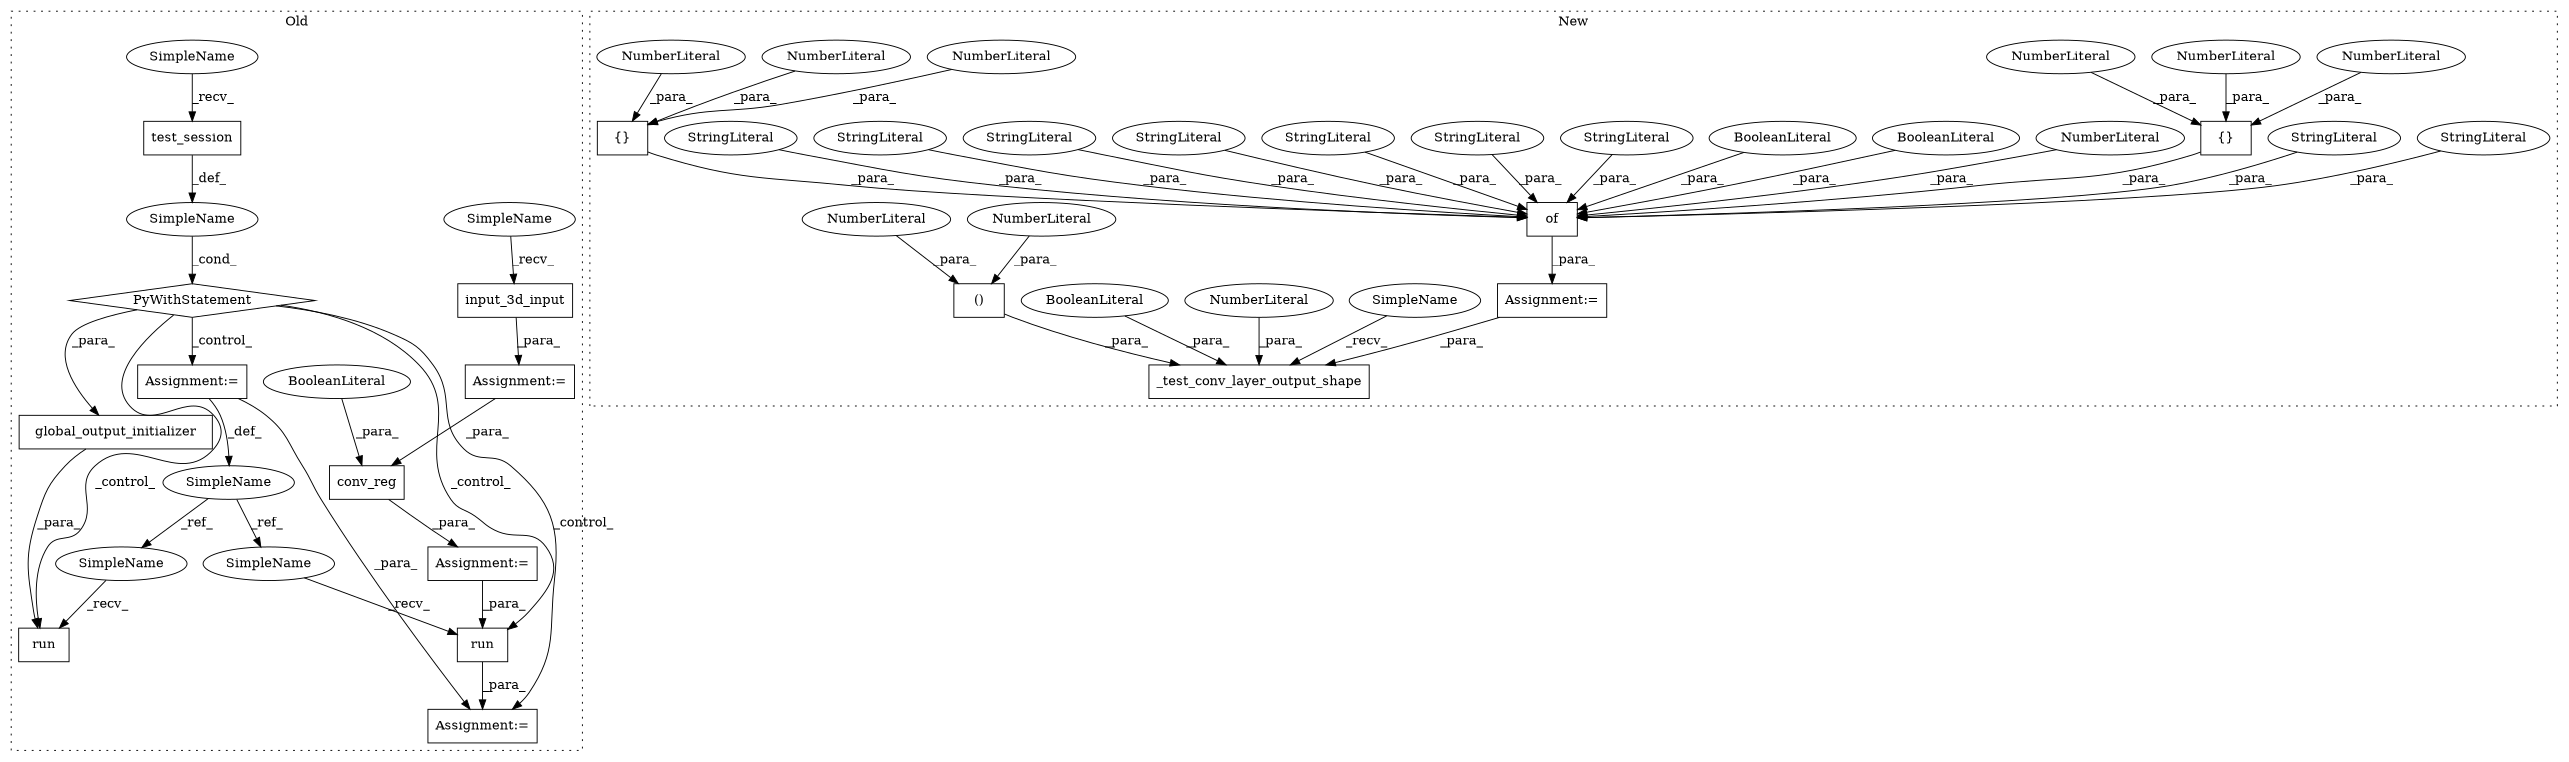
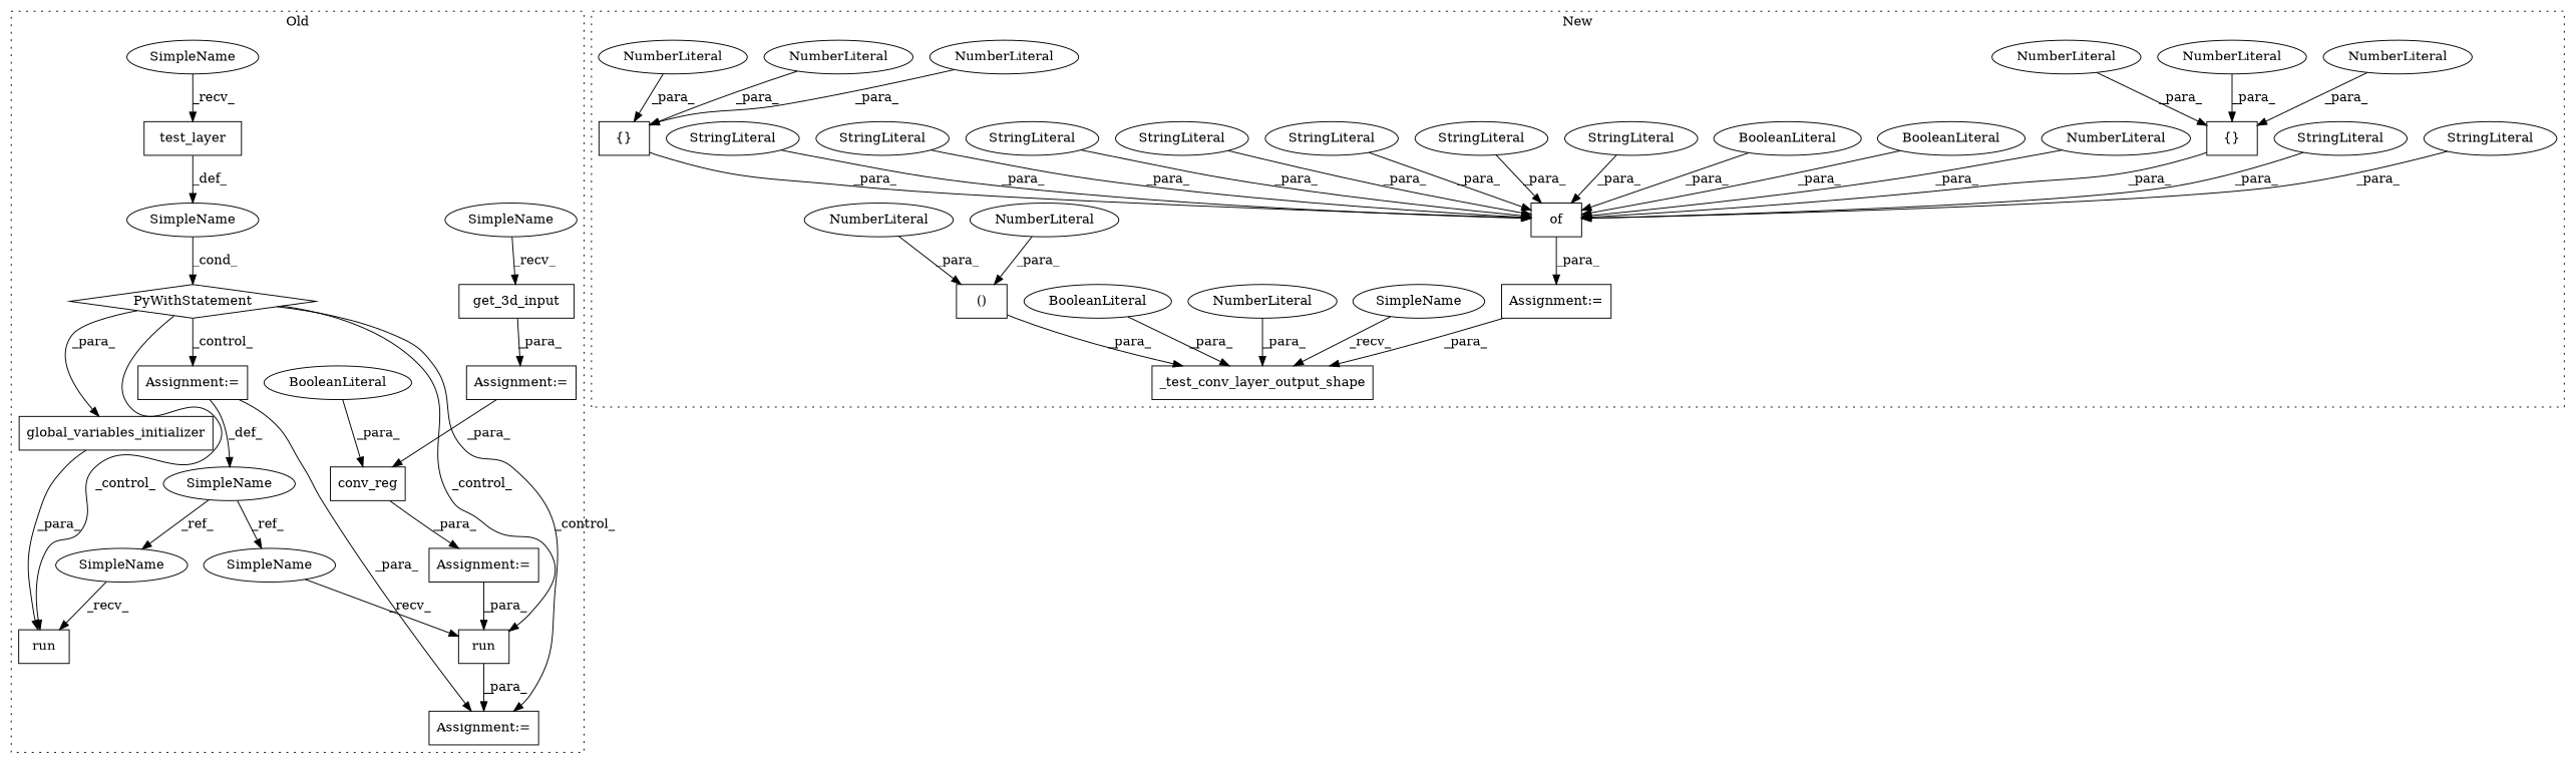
  digraph {
    node [a=34 l=1 s=7168 shape=ellipse]
-   n1 [a=32 l=14 label=input_3d_input s=6941 shape=box]
+   n1 [a=32 l=14 label=get_3d_input s=6941 shape=box]
    n2 [a=32 l="9,1" label=conv_reg s="7075,7097" shape=box]
    n3 [a=9 l=4 label=BooleanLiteral s=7089]
-   n4 [a=32 l=14 label=test_session s=7140 shape=box]
-   n5 [a=32 l=30 label=global_output_initializer s=7200 shape=box]
+   n4 [a=32 l=14 label=test_layer s=7140 shape=box]
+   n5 [a=32 l=30 label=global_variables_initializer s=7200 shape=box]
    n6 [a=42 label=SimpleName l="" s=""]
    n7 [a=104 l="10,2" label=PyWithStatement s="7125,7154" shape=diamond]
    n8 [a=32 l="4,1" label=run s="7251,7267" shape=box]
    n9 [a=7 label="Assignment:=" s=7245 shape=box]
    n10 [a=32 l="4,1" label=run s="7185,7230" shape=box]
    n11 [a=42 l=4 label=SimpleName]
    n12 [a=7 label="Assignment:=" s=7074 shape=box]
    n13 [a=7 l=4 label="Assignment:=" shape=box]
    n14 [a=7 label="Assignment:=" s=6935 shape=box]
    n15 [a=42 l=4 label=SimpleName s=6936]
    n16 [a=42 l=4 label=SimpleName s=7135]
    n17 [a=42 l=4 label=SimpleName s=7246]
    n18 [a=42 l=4 label=SimpleName s=7180]
    n19 [a=32 l="30,1" label=_test_conv_layer_output_shape s="7389,7506" shape=box]
    n20 [a=106 l=58 label="()" s=7438 shape=box]
    n21 [label=NumberLiteral s=7419]
    n22 [a=4 l="1,1" label="{}" s="7224,7230" shape=box]
    n23 [label=NumberLiteral s=7229]
    n24 [label=NumberLiteral s=7227]
    n25 [label=NumberLiteral s=7225]
    n26 [a=32 l="3,1" label=of s="7179,7377" shape=box]
    n27 [l=2 label=NumberLiteral s=7198]
    n28 [a=9 l=5 label=BooleanLiteral s=7270]
    n29 [a=9 l=4 label=BooleanLiteral s=7498]
    n30 [a=9 l=4 label=BooleanLiteral s=7286]
    n31 [a=45 l=8 label=StringLiteral s=7232]
    n32 [a=45 l=9 label=StringLiteral s=7360]
    n33 [a=7 label="Assignment:=" s=7174 shape=box]
    n34 [a=45 l=13 label=StringLiteral s=7201]
    n35 [a=45 l=15 label=StringLiteral s=7291]
    n36 [a=45 l=11 label=StringLiteral s=7340]
    n37 [a=45 l=7 label=StringLiteral s=7370]
    n38 [a=45 l=7 label=StringLiteral s=7352]
    n39 [label=NumberLiteral s=7480]
    n40 [a=4 l="1,1" label="{}" s="7250,7256" shape=box]
    n41 [label=NumberLiteral s=7251]
    n42 [label=NumberLiteral s=7253]
    n43 [label=NumberLiteral s=7255]
    n44 [label=NumberLiteral s=7466]
    n45 [a=45 l=9 label=StringLiteral s=7276]
    n46 [a=45 l=15 label=StringLiteral s=7182]
    n47 [a=42 l=4 label=SimpleName s=7384]
    subgraph cluster_1 {
      label=Old
      style=dotted
      n1
      n2
      n3
      n4
      n5
      n6
      n7
      n8
      n9
      n10
      n11
      n12
      n13
      n14
      n15
      n16
      n17
      n18
    }
    subgraph cluster_2 {
      label=New
      style=dotted
      n19
      n20
      n21
      n22
      n23
      n24
      n25
      n26
      n27
      n28
      n29
      n30
      n31
      n32
      n33
      n34
      n35
      n36
      n37
      n38
      n39
      n40
      n41
      n42
      n43
      n44
      n45
      n46
      n47
    }
    n1 -> n14 [label=_para_]
    n2 -> n12 [label=_para_]
    n3 -> n2 [label=_para_]
    n4 -> n6 [label=_def_]
    n5 -> n10 [label=_para_]
    n6 -> n7 [label=_cond_]
    n7 -> n5 [label=_para_]
    n7 -> n8 [label=_control_]
    n7 -> n9 [label=_control_]
    n7 -> n10 [label=_control_]
    n7 -> n13 [label=_control_]
    n8 -> n9 [label=_para_]
    n11 -> n17 [label=_ref_]
    n11 -> n18 [label=_ref_]
    n12 -> n8 [label=_para_]
    n13 -> n9 [label=_para_]
    n13 -> n11 [label=_def_]
    n14 -> n2 [label=_para_]
    n15 -> n1 [label=_recv_]
    n16 -> n4 [label=_recv_]
    n17 -> n8 [label=_recv_]
    n18 -> n10 [label=_recv_]
    n20 -> n19 [label=_para_]
    n21 -> n19 [label=_para_]
    n22 -> n26 [label=_para_]
    n23 -> n22 [label=_para_]
    n24 -> n22 [label=_para_]
    n25 -> n22 [label=_para_]
    n26 -> n33 [label=_para_]
    n27 -> n26 [label=_para_]
    n28 -> n26 [label=_para_]
    n29 -> n19 [label=_para_]
    n30 -> n26 [label=_para_]
    n31 -> n26 [label=_para_]
    n32 -> n26 [label=_para_]
    n33 -> n19 [label=_para_]
    n34 -> n26 [label=_para_]
    n35 -> n26 [label=_para_]
    n36 -> n26 [label=_para_]
    n37 -> n26 [label=_para_]
    n38 -> n26 [label=_para_]
    n39 -> n20 [label=_para_]
    n40 -> n26 [label=_para_]
    n41 -> n40 [label=_para_]
    n42 -> n40 [label=_para_]
    n43 -> n40 [label=_para_]
    n44 -> n20 [label=_para_]
    n45 -> n26 [label=_para_]
    n46 -> n26 [label=_para_]
    n47 -> n19 [label=_recv_]
  }
